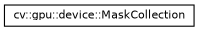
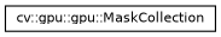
  digraph {
    rankdir=LR
-   n1 [color=black fillcolor=white fontname=Helvetica fontsize=10 height=0.2 label="cv::gpu::device::MaskCollection" shape=record style=filled width=0.4]
+   n1 [color=black fillcolor=white fontname=Helvetica fontsize=10 height=0.2 label="cv::gpu::gpu::MaskCollection" shape=record style=filled width=0.4]
  }
